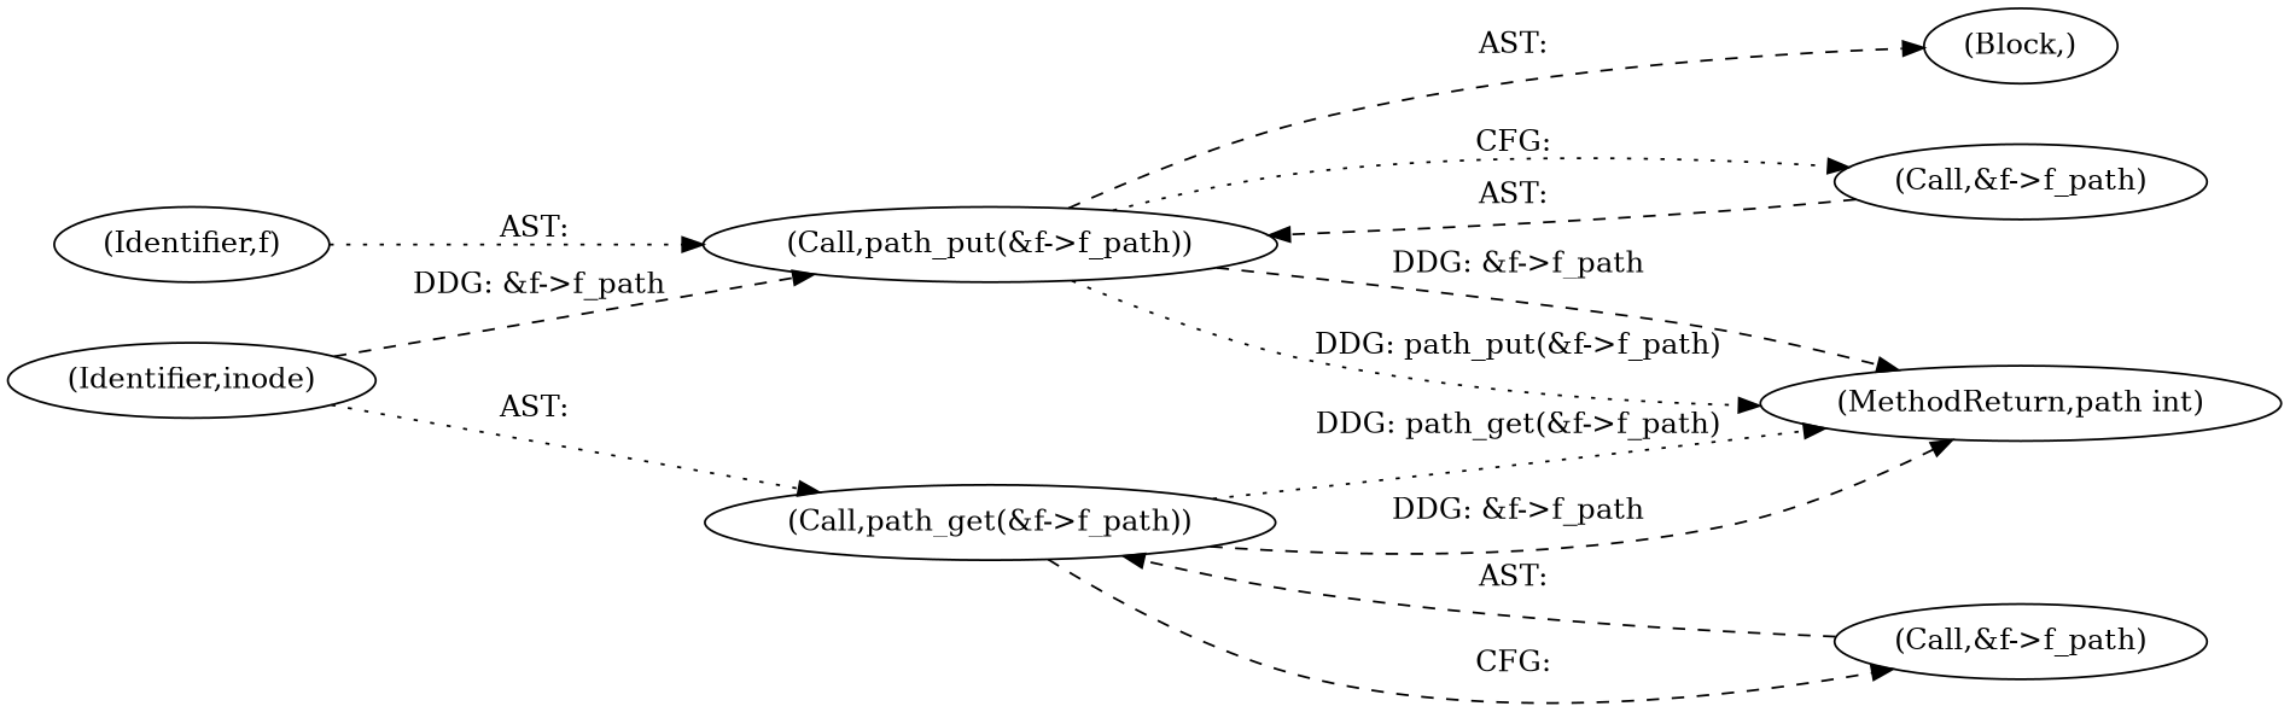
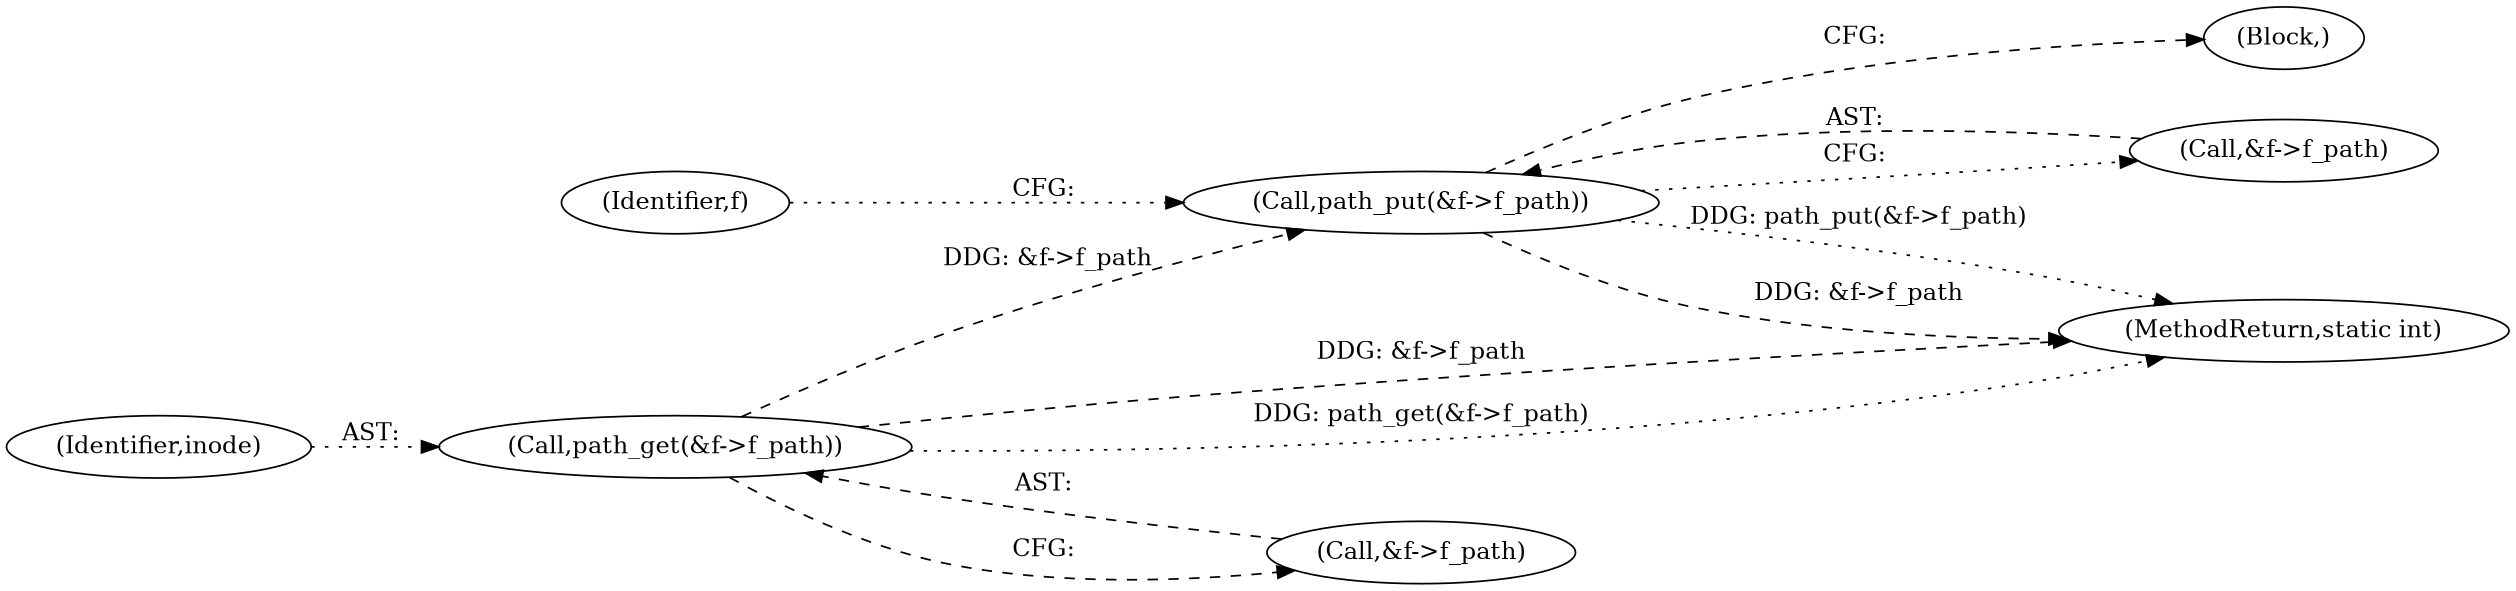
  digraph {
    rankdir=LR
    edge [style=dashed]
    n1 [label="(Call,path_get(&f->f_path))"]
    n2 [label="(Call,path_put(&f->f_path))"]
    n3 [label="(Call,&f->f_path)"]
-   n4 [label="(MethodReturn,path int)"]
+   n4 [label="(MethodReturn,static int)"]
    n5 [label="(Block,)"]
    n6 [label="(Call,&f->f_path)"]
    n7 [label="(Identifier,f)"]
    n8 [label="(Identifier,inode)"]
-   n8 -> n2 [label="DDG: &f->f_path"]
+   n1 -> n2 [label="DDG: &f->f_path"]
    n1 -> n3 [label="CFG: "]
    n1 -> n4 [label="DDG: path_get(&f->f_path)" style=dotted]
    n1 -> n4 [label="DDG: &f->f_path"]
    n2 -> n4 [label="DDG: path_put(&f->f_path)" style=dotted]
    n2 -> n4 [label="DDG: &f->f_path"]
-   n2 -> n5 [label="AST: "]
+   n2 -> n5 [label="CFG: "]
    n2 -> n6 [label="CFG: " style=dotted]
    n3 -> n1 [label="AST: "]
    n6 -> n2 [label="AST: "]
-   n7 -> n2 [label="AST: " style=dotted]
+   n7 -> n2 [label="CFG: " style=dotted]
    n8 -> n1 [label="AST: " style=dotted]
  }
